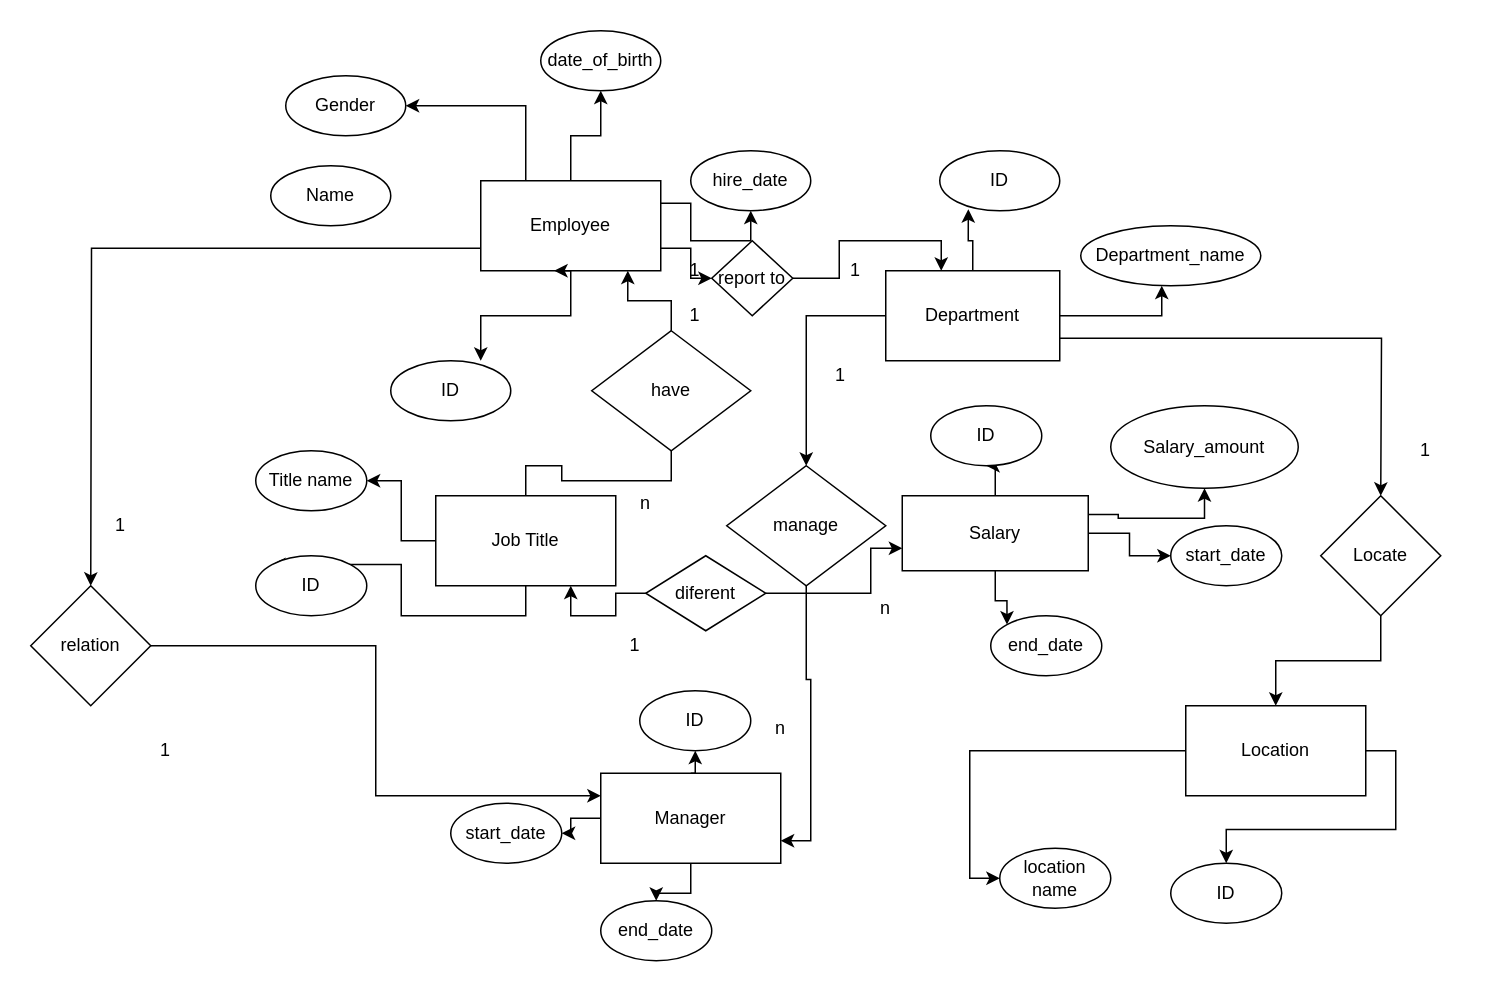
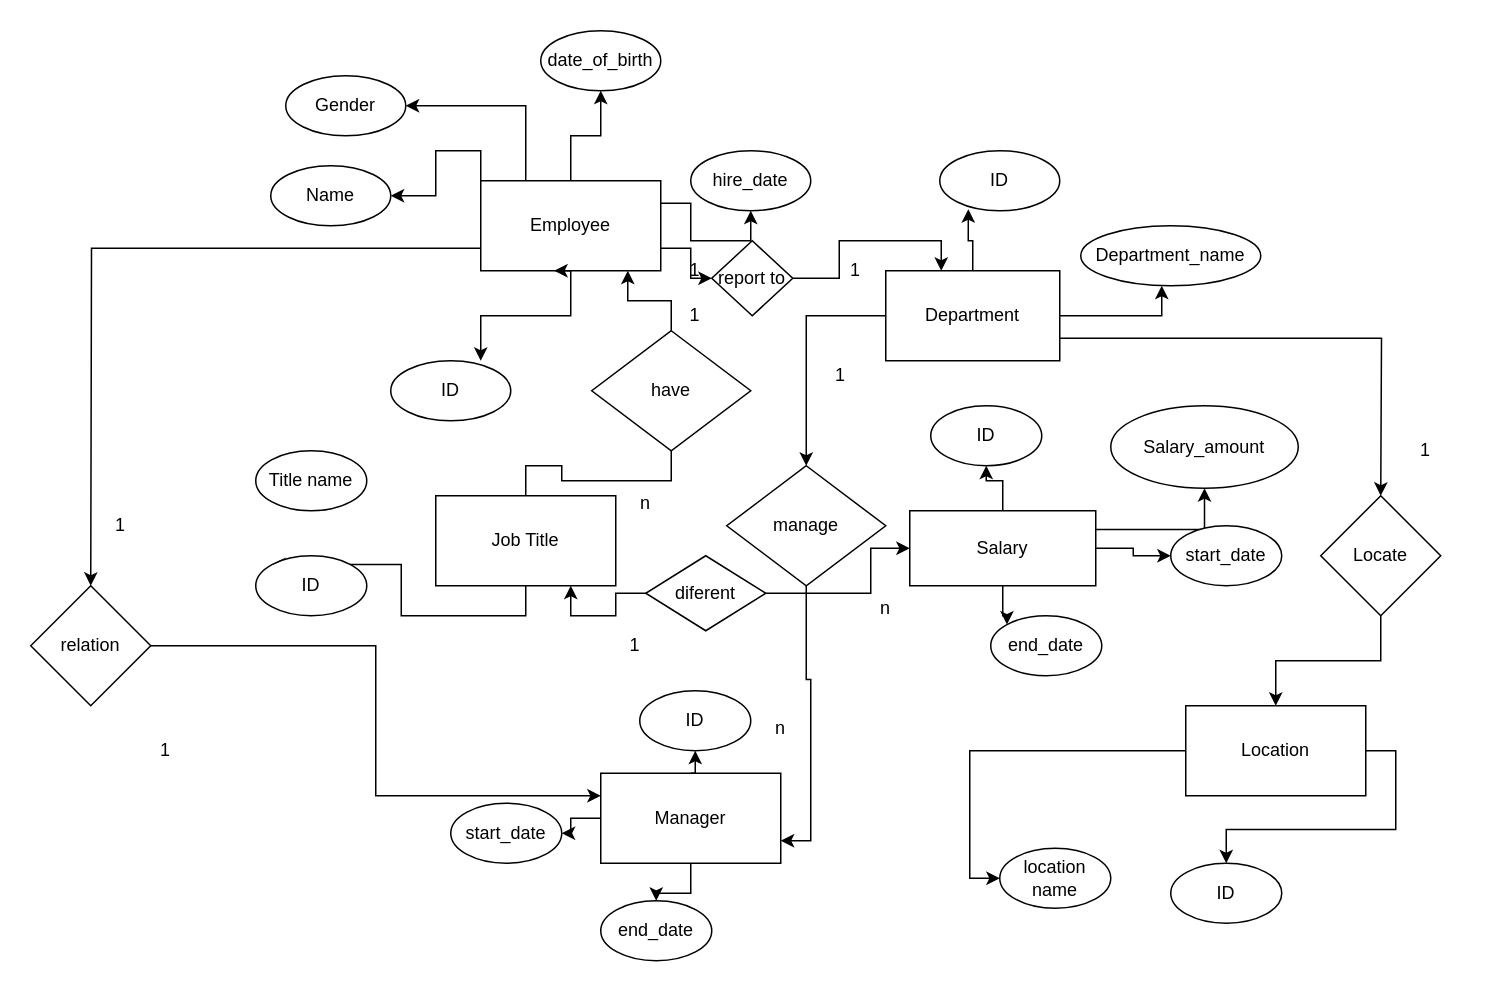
  <mxCell id="0" />
  <mxCell id="1" parent="0" />
  <mxCell id="2" style="edgeStyle=orthogonalEdgeStyle;rounded=0;orthogonalLoop=1;jettySize=auto;html=1;" edge="1" parent="1" source="9" target="32"><mxGeometry relative="1" as="geometry" /></mxCell>
  <mxCell id="3" style="edgeStyle=orthogonalEdgeStyle;rounded=0;orthogonalLoop=1;jettySize=auto;html=1;entryX=0.75;entryY=0;entryDx=0;entryDy=0;entryPerimeter=0;" edge="1" parent="1" source="9" target="33"><mxGeometry relative="1" as="geometry" /></mxCell>
+ <mxCell id="4" style="edgeStyle=orthogonalEdgeStyle;rounded=0;orthogonalLoop=1;jettySize=auto;html=1;exitX=0;exitY=0;exitDx=0;exitDy=0;entryX=1;entryY=0.5;entryDx=0;entryDy=0;" edge="1" parent="1" source="9" target="30"><mxGeometry relative="1" as="geometry" /></mxCell>
  <mxCell id="5" style="edgeStyle=orthogonalEdgeStyle;rounded=0;orthogonalLoop=1;jettySize=auto;html=1;exitX=1;exitY=0.25;exitDx=0;exitDy=0;entryX=0.5;entryY=1;entryDx=0;entryDy=0;" edge="1" parent="1" source="9" target="34"><mxGeometry relative="1" as="geometry" /></mxCell>
  <mxCell id="6" style="edgeStyle=orthogonalEdgeStyle;rounded=0;orthogonalLoop=1;jettySize=auto;html=1;exitX=0.25;exitY=0;exitDx=0;exitDy=0;entryX=1;entryY=0.5;entryDx=0;entryDy=0;" edge="1" parent="1" source="9" target="31"><mxGeometry relative="1" as="geometry" /></mxCell>
  <mxCell id="7" style="edgeStyle=orthogonalEdgeStyle;rounded=0;orthogonalLoop=1;jettySize=auto;html=1;exitX=1;exitY=0.75;exitDx=0;exitDy=0;" edge="1" parent="1" source="9" target="63"><mxGeometry relative="1" as="geometry" /></mxCell>
  <mxCell id="8" style="edgeStyle=orthogonalEdgeStyle;rounded=0;orthogonalLoop=1;jettySize=auto;html=1;exitX=0;exitY=0.75;exitDx=0;exitDy=0;" edge="1" parent="1" source="9"><mxGeometry relative="1" as="geometry"><mxPoint x="60" y="390" as="targetPoint" /></mxGeometry></mxCell>
  <mxCell id="9" value="Employee" style="rounded=0;whiteSpace=wrap;html=1;" vertex="1" parent="1"><mxGeometry x="320" y="120" width="120" height="60" as="geometry" /></mxCell>
  <mxCell id="10" style="edgeStyle=orthogonalEdgeStyle;rounded=0;orthogonalLoop=1;jettySize=auto;html=1;exitX=1;exitY=0.5;exitDx=0;exitDy=0;entryX=0.45;entryY=1;entryDx=0;entryDy=0;entryPerimeter=0;" edge="1" parent="1" source="14" target="36"><mxGeometry relative="1" as="geometry" /></mxCell>
  <mxCell id="11" style="edgeStyle=orthogonalEdgeStyle;rounded=0;orthogonalLoop=1;jettySize=auto;html=1;entryX=0.238;entryY=0.975;entryDx=0;entryDy=0;entryPerimeter=0;" edge="1" parent="1" source="14" target="35"><mxGeometry relative="1" as="geometry" /></mxCell>
  <mxCell id="12" style="edgeStyle=orthogonalEdgeStyle;rounded=0;orthogonalLoop=1;jettySize=auto;html=1;exitX=0;exitY=0.5;exitDx=0;exitDy=0;" edge="1" parent="1" source="14" target="55"><mxGeometry relative="1" as="geometry" /></mxCell>
  <mxCell id="13" style="edgeStyle=orthogonalEdgeStyle;rounded=0;orthogonalLoop=1;jettySize=auto;html=1;exitX=1;exitY=0.75;exitDx=0;exitDy=0;" edge="1" parent="1" source="14"><mxGeometry relative="1" as="geometry"><mxPoint x="920" y="330" as="targetPoint" /></mxGeometry></mxCell>
  <mxCell id="14" value="Department" style="rounded=0;whiteSpace=wrap;html=1;" vertex="1" parent="1"><mxGeometry x="590" y="180" width="116" height="60" as="geometry" /></mxCell>
  <mxCell id="15" style="edgeStyle=orthogonalEdgeStyle;rounded=0;orthogonalLoop=1;jettySize=auto;html=1;exitX=0.5;exitY=1;exitDx=0;exitDy=0;entryX=0;entryY=0;entryDx=0;entryDy=0;" edge="1" parent="1" source="17" target="37"><mxGeometry relative="1" as="geometry" /></mxCell>
- <mxCell id="16" style="edgeStyle=orthogonalEdgeStyle;rounded=0;orthogonalLoop=1;jettySize=auto;html=1;exitX=0;exitY=0.5;exitDx=0;exitDy=0;" edge="1" parent="1" source="17" target="38"><mxGeometry relative="1" as="geometry" /></mxCell>
  <mxCell id="17" value="Job Title" style="rounded=0;whiteSpace=wrap;html=1;" vertex="1" parent="1"><mxGeometry x="290" y="330" width="120" height="60" as="geometry" /></mxCell>
  <mxCell id="18" style="edgeStyle=orthogonalEdgeStyle;rounded=0;orthogonalLoop=1;jettySize=auto;html=1;entryX=0.5;entryY=1;entryDx=0;entryDy=0;" edge="1" parent="1" source="22" target="39"><mxGeometry relative="1" as="geometry" /></mxCell>
  <mxCell id="19" style="edgeStyle=orthogonalEdgeStyle;rounded=0;orthogonalLoop=1;jettySize=auto;html=1;exitX=1;exitY=0.25;exitDx=0;exitDy=0;" edge="1" parent="1" source="22" target="40"><mxGeometry relative="1" as="geometry" /></mxCell>
  <mxCell id="20" style="edgeStyle=orthogonalEdgeStyle;rounded=0;orthogonalLoop=1;jettySize=auto;html=1;entryX=0;entryY=0.5;entryDx=0;entryDy=0;" edge="1" parent="1" source="22" target="41"><mxGeometry relative="1" as="geometry" /></mxCell>
  <mxCell id="21" style="edgeStyle=orthogonalEdgeStyle;rounded=0;orthogonalLoop=1;jettySize=auto;html=1;entryX=0;entryY=0;entryDx=0;entryDy=0;" edge="1" parent="1" source="22" target="42"><mxGeometry relative="1" as="geometry" /></mxCell>
- <mxCell id="22" value="Salary" style="rounded=0;whiteSpace=wrap;html=1;" vertex="1" parent="1"><mxGeometry x="601" y="330" width="124" height="50" as="geometry" /></mxCell>
+ <mxCell id="22" value="Salary" style="rounded=0;whiteSpace=wrap;html=1;" vertex="1" parent="1"><mxGeometry x="606" y="340" width="124" height="50" as="geometry" /></mxCell>
  <mxCell id="23" style="edgeStyle=orthogonalEdgeStyle;rounded=0;orthogonalLoop=1;jettySize=auto;html=1;exitX=0.5;exitY=1;exitDx=0;exitDy=0;" edge="1" parent="1" source="26" target="45"><mxGeometry relative="1" as="geometry" /></mxCell>
  <mxCell id="24" style="edgeStyle=orthogonalEdgeStyle;rounded=0;orthogonalLoop=1;jettySize=auto;html=1;entryX=1;entryY=0.5;entryDx=0;entryDy=0;" edge="1" parent="1" source="26" target="44"><mxGeometry relative="1" as="geometry" /></mxCell>
  <mxCell id="25" style="edgeStyle=orthogonalEdgeStyle;rounded=0;orthogonalLoop=1;jettySize=auto;html=1;exitX=0.5;exitY=0;exitDx=0;exitDy=0;entryX=0.5;entryY=1;entryDx=0;entryDy=0;" edge="1" parent="1" source="26" target="43"><mxGeometry relative="1" as="geometry" /></mxCell>
  <mxCell id="26" value="Manager" style="rounded=0;whiteSpace=wrap;html=1;" vertex="1" parent="1"><mxGeometry x="400" y="515" width="120" height="60" as="geometry" /></mxCell>
  <mxCell id="27" style="edgeStyle=orthogonalEdgeStyle;rounded=0;orthogonalLoop=1;jettySize=auto;html=1;exitX=1;exitY=0.5;exitDx=0;exitDy=0;" edge="1" parent="1" source="29" target="46"><mxGeometry relative="1" as="geometry" /></mxCell>
  <mxCell id="28" style="edgeStyle=orthogonalEdgeStyle;rounded=0;orthogonalLoop=1;jettySize=auto;html=1;entryX=0;entryY=0.5;entryDx=0;entryDy=0;" edge="1" parent="1" source="29" target="47"><mxGeometry relative="1" as="geometry" /></mxCell>
  <mxCell id="29" value="Location" style="rounded=0;whiteSpace=wrap;html=1;" vertex="1" parent="1"><mxGeometry x="790" y="470" width="120" height="60" as="geometry" /></mxCell>
  <mxCell id="30" value="Name" style="ellipse;whiteSpace=wrap;html=1;" vertex="1" parent="1"><mxGeometry x="180" y="110" width="80" height="40" as="geometry" /></mxCell>
  <mxCell id="31" value="Gender" style="ellipse;whiteSpace=wrap;html=1;" vertex="1" parent="1"><mxGeometry x="190" y="50" width="80" height="40" as="geometry" /></mxCell>
  <mxCell id="32" value="date_of_birth" style="ellipse;whiteSpace=wrap;html=1;" vertex="1" parent="1"><mxGeometry x="360" y="20" width="80" height="40" as="geometry" /></mxCell>
  <mxCell id="33" value="ID" style="ellipse;whiteSpace=wrap;html=1;" vertex="1" parent="1"><mxGeometry x="260" y="240" width="80" height="40" as="geometry" /></mxCell>
  <mxCell id="34" value="hire_date" style="ellipse;whiteSpace=wrap;html=1;" vertex="1" parent="1"><mxGeometry x="460" y="100" width="80" height="40" as="geometry" /></mxCell>
  <mxCell id="35" value="ID" style="ellipse;whiteSpace=wrap;html=1;" vertex="1" parent="1"><mxGeometry x="626" y="100" width="80" height="40" as="geometry" /></mxCell>
  <mxCell id="36" value="Department_name" style="ellipse;whiteSpace=wrap;html=1;" vertex="1" parent="1"><mxGeometry x="720" y="150" width="120" height="40" as="geometry" /></mxCell>
  <mxCell id="37" value="ID" style="ellipse;whiteSpace=wrap;html=1;" vertex="1" parent="1"><mxGeometry x="170" y="370" width="74" height="40" as="geometry" /></mxCell>
  <mxCell id="38" value="Title name" style="ellipse;whiteSpace=wrap;html=1;" vertex="1" parent="1"><mxGeometry x="170" y="300" width="74" height="40" as="geometry" /></mxCell>
  <mxCell id="39" value="ID" style="ellipse;whiteSpace=wrap;html=1;" vertex="1" parent="1"><mxGeometry x="620" y="270" width="74" height="40" as="geometry" /></mxCell>
  <mxCell id="40" value="Salary_amount" style="ellipse;whiteSpace=wrap;html=1;" vertex="1" parent="1"><mxGeometry x="740" y="270" width="125" height="55" as="geometry" /></mxCell>
  <mxCell id="41" value="start_date" style="ellipse;whiteSpace=wrap;html=1;" vertex="1" parent="1"><mxGeometry x="780" y="350" width="74" height="40" as="geometry" /></mxCell>
  <mxCell id="42" value="end_date" style="ellipse;whiteSpace=wrap;html=1;" vertex="1" parent="1"><mxGeometry x="660" y="410" width="74" height="40" as="geometry" /></mxCell>
  <mxCell id="43" value="ID" style="ellipse;whiteSpace=wrap;html=1;" vertex="1" parent="1"><mxGeometry x="426" y="460" width="74" height="40" as="geometry" /></mxCell>
  <mxCell id="44" value="start_date" style="ellipse;whiteSpace=wrap;html=1;" vertex="1" parent="1"><mxGeometry y="535" width="74" height="40" as="geometry" x="300" /></mxCell>
  <mxCell id="45" value="end_date" style="ellipse;whiteSpace=wrap;html=1;" vertex="1" parent="1"><mxGeometry x="400" y="600" width="74" height="40" as="geometry" /></mxCell>
  <mxCell id="46" value="ID" style="ellipse;whiteSpace=wrap;html=1;" vertex="1" parent="1"><mxGeometry x="780" y="575" width="74" height="40" as="geometry" /></mxCell>
  <mxCell id="47" value="location name" style="ellipse;whiteSpace=wrap;html=1;" vertex="1" parent="1"><mxGeometry x="666" y="565" width="74" height="40" as="geometry" /></mxCell>
  <mxCell id="48" style="edgeStyle=orthogonalEdgeStyle;rounded=0;orthogonalLoop=1;jettySize=auto;html=1;exitX=0.5;exitY=1;exitDx=0;exitDy=0;entryX=0.408;entryY=1;entryDx=0;entryDy=0;entryPerimeter=0;" edge="1" parent="1" source="9" target="9"><mxGeometry relative="1" as="geometry" /></mxCell>
  <mxCell id="49" style="edgeStyle=orthogonalEdgeStyle;rounded=0;orthogonalLoop=1;jettySize=auto;html=1;endArrow=none;" edge="1" parent="1" source="51" target="17"><mxGeometry relative="1" as="geometry" /></mxCell>
  <mxCell id="50" style="edgeStyle=orthogonalEdgeStyle;rounded=0;orthogonalLoop=1;jettySize=auto;html=1;entryX=0.817;entryY=1;entryDx=0;entryDy=0;entryPerimeter=0;" edge="1" parent="1" source="51" target="9"><mxGeometry relative="1" as="geometry" /></mxCell>
  <mxCell id="51" value="have" style="rhombus;whiteSpace=wrap;html=1;" vertex="1" parent="1"><mxGeometry x="394" y="220" width="106" height="80" as="geometry" /></mxCell>
  <mxCell id="52" value="n" style="text;html=1;strokeColor=none;fillColor=none;align=center;verticalAlign=middle;whiteSpace=wrap;rounded=0;" vertex="1" parent="1"><mxGeometry x="400" y="320" width="60" height="30" as="geometry" /></mxCell>
  <mxCell id="53" value="1" style="text;html=1;strokeColor=none;fillColor=none;align=center;verticalAlign=middle;whiteSpace=wrap;rounded=0;" vertex="1" parent="1"><mxGeometry x="443" y="200" width="40" height="20" as="geometry" /></mxCell>
  <mxCell id="54" style="edgeStyle=orthogonalEdgeStyle;rounded=0;orthogonalLoop=1;jettySize=auto;html=1;exitX=0.5;exitY=1;exitDx=0;exitDy=0;entryX=1;entryY=0.75;entryDx=0;entryDy=0;" edge="1" parent="1" source="55" target="26"><mxGeometry relative="1" as="geometry" /></mxCell>
  <mxCell id="55" value="manage" style="rhombus;whiteSpace=wrap;html=1;" vertex="1" parent="1"><mxGeometry x="484" y="310" width="106" height="80" as="geometry" /></mxCell>
  <mxCell id="56" value="1" style="text;html=1;strokeColor=none;fillColor=none;align=center;verticalAlign=middle;whiteSpace=wrap;rounded=0;" vertex="1" parent="1"><mxGeometry x="540" y="240" width="40" height="20" as="geometry" /></mxCell>
  <mxCell id="57" value="n" style="text;html=1;strokeColor=none;fillColor=none;align=center;verticalAlign=middle;whiteSpace=wrap;rounded=0;" vertex="1" parent="1"><mxGeometry x="490" y="470" width="60" height="30" as="geometry" /></mxCell>
  <mxCell id="58" value="1" style="text;html=1;strokeColor=none;fillColor=none;align=center;verticalAlign=middle;whiteSpace=wrap;rounded=0;" vertex="1" parent="1"><mxGeometry x="443" y="170" width="40" height="20" as="geometry" /></mxCell>
  <mxCell id="59" value="1" style="text;html=1;strokeColor=none;fillColor=none;align=center;verticalAlign=middle;whiteSpace=wrap;rounded=0;" vertex="1" parent="1"><mxGeometry x="550" y="170" width="40" height="20" as="geometry" /></mxCell>
  <mxCell id="60" style="edgeStyle=orthogonalEdgeStyle;rounded=0;orthogonalLoop=1;jettySize=auto;html=1;" edge="1" parent="1" source="61" target="29"><mxGeometry relative="1" as="geometry"><mxPoint x="920" y="471" as="targetPoint" /></mxGeometry></mxCell>
  <mxCell id="61" value="Locate" style="rhombus;whiteSpace=wrap;html=1;" vertex="1" parent="1"><mxGeometry x="880" y="330" width="80" height="80" as="geometry" /></mxCell>
  <mxCell id="62" style="edgeStyle=orthogonalEdgeStyle;rounded=0;orthogonalLoop=1;jettySize=auto;html=1;exitX=1;exitY=0.5;exitDx=0;exitDy=0;entryX=0.319;entryY=0;entryDx=0;entryDy=0;entryPerimeter=0;" edge="1" parent="1" source="63" target="14"><mxGeometry relative="1" as="geometry" /></mxCell>
  <mxCell id="63" value="report to" style="rhombus;whiteSpace=wrap;html=1;" vertex="1" parent="1"><mxGeometry x="474" y="160" width="54" height="50" as="geometry" /></mxCell>
  <mxCell id="64" style="edgeStyle=orthogonalEdgeStyle;rounded=0;orthogonalLoop=1;jettySize=auto;html=1;entryX=0.75;entryY=1;entryDx=0;entryDy=0;" edge="1" parent="1" source="66" target="17"><mxGeometry relative="1" as="geometry" /></mxCell>
  <mxCell id="65" style="edgeStyle=orthogonalEdgeStyle;rounded=0;orthogonalLoop=1;jettySize=auto;html=1;exitX=1;exitY=0.5;exitDx=0;exitDy=0;" edge="1" parent="1" source="66" target="22"><mxGeometry relative="1" as="geometry"><Array as="points"><mxPoint x="580" y="395" /><mxPoint x="580" y="365" /></Array></mxGeometry></mxCell>
  <mxCell id="66" value="diferent" style="rhombus;whiteSpace=wrap;html=1;" vertex="1" parent="1"><mxGeometry x="430" y="370" width="80" height="50" as="geometry" /></mxCell>
  <mxCell id="67" value="n" style="text;html=1;strokeColor=none;fillColor=none;align=center;verticalAlign=middle;whiteSpace=wrap;rounded=0;" vertex="1" parent="1"><mxGeometry x="560" y="390" width="60" height="30" as="geometry" /></mxCell>
  <mxCell id="68" value="1" style="text;html=1;strokeColor=none;fillColor=none;align=center;verticalAlign=middle;whiteSpace=wrap;rounded=0;" vertex="1" parent="1"><mxGeometry x="930" y="290" width="40" height="20" as="geometry" /></mxCell>
  <mxCell id="69" style="edgeStyle=orthogonalEdgeStyle;rounded=0;orthogonalLoop=1;jettySize=auto;html=1;entryX=0;entryY=0.25;entryDx=0;entryDy=0;" edge="1" parent="1" source="70" target="26"><mxGeometry relative="1" as="geometry" /></mxCell>
  <mxCell id="70" value="relation" style="rhombus;whiteSpace=wrap;html=1;" vertex="1" parent="1"><mxGeometry x="20" y="390" width="80" height="80" as="geometry" /></mxCell>
  <mxCell id="71" value="1" style="text;html=1;strokeColor=none;fillColor=none;align=center;verticalAlign=middle;whiteSpace=wrap;rounded=0;" vertex="1" parent="1"><mxGeometry x="60" y="340" width="40" height="20" as="geometry" /></mxCell>
  <mxCell id="72" value="1" style="text;html=1;strokeColor=none;fillColor=none;align=center;verticalAlign=middle;whiteSpace=wrap;rounded=0;" vertex="1" parent="1"><mxGeometry x="90" y="490" width="40" height="20" as="geometry" /></mxCell>
  <mxCell id="73" value="1" style="text;html=1;strokeColor=none;fillColor=none;align=center;verticalAlign=middle;whiteSpace=wrap;rounded=0;" vertex="1" parent="1"><mxGeometry x="403" y="420" width="40" height="20" as="geometry" /></mxCell>
